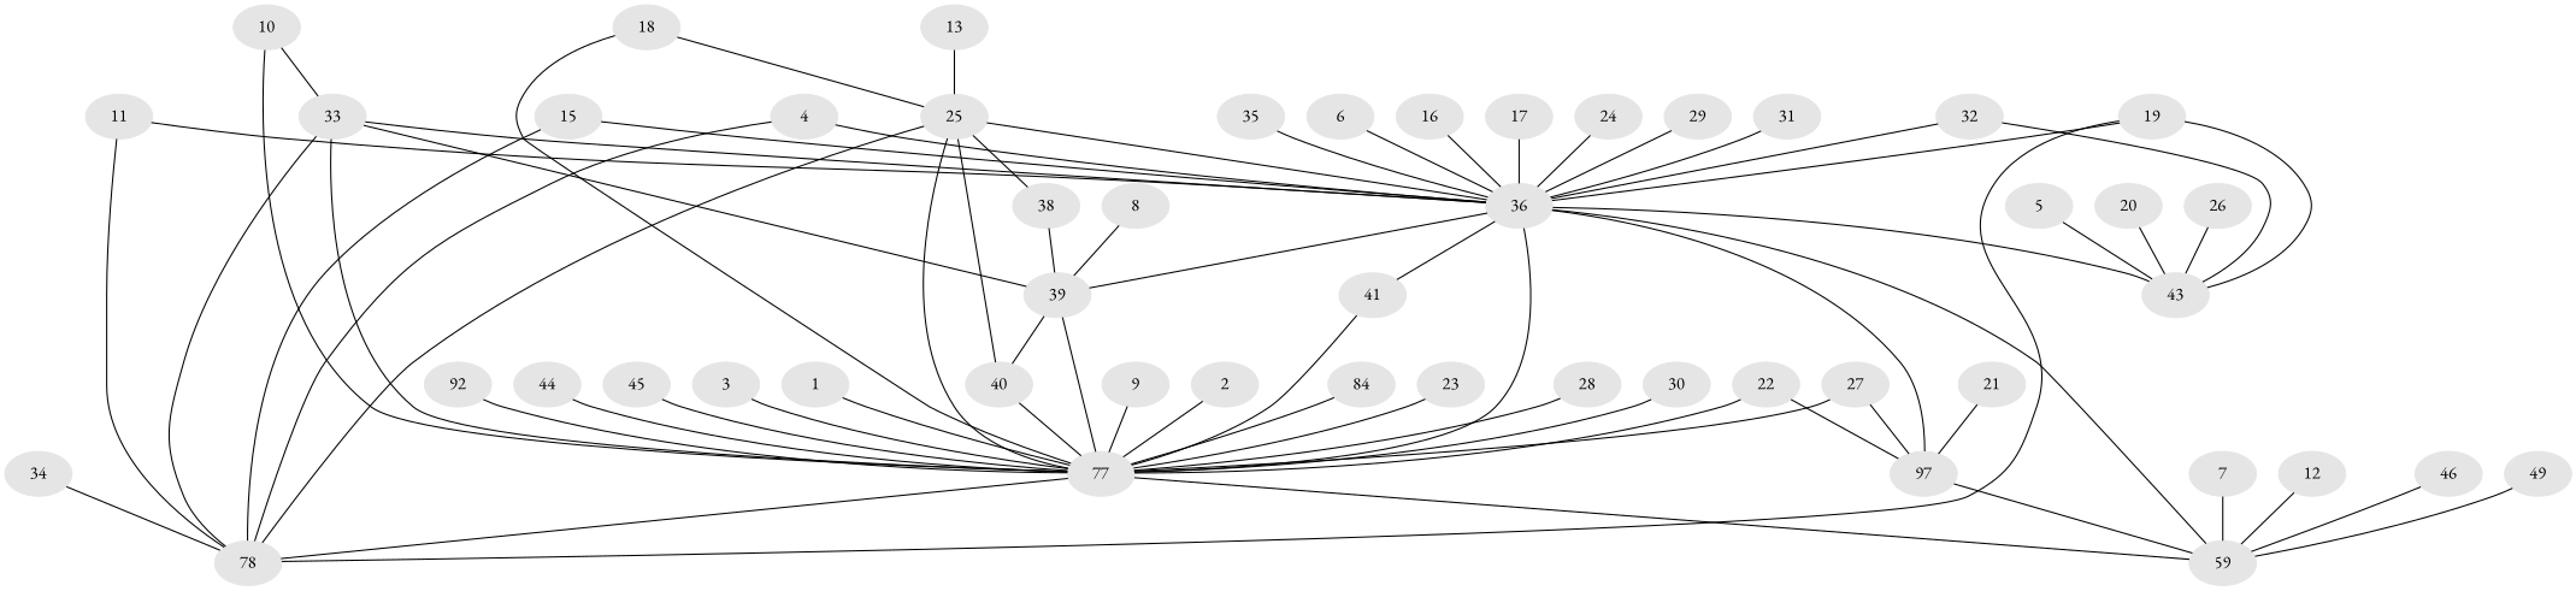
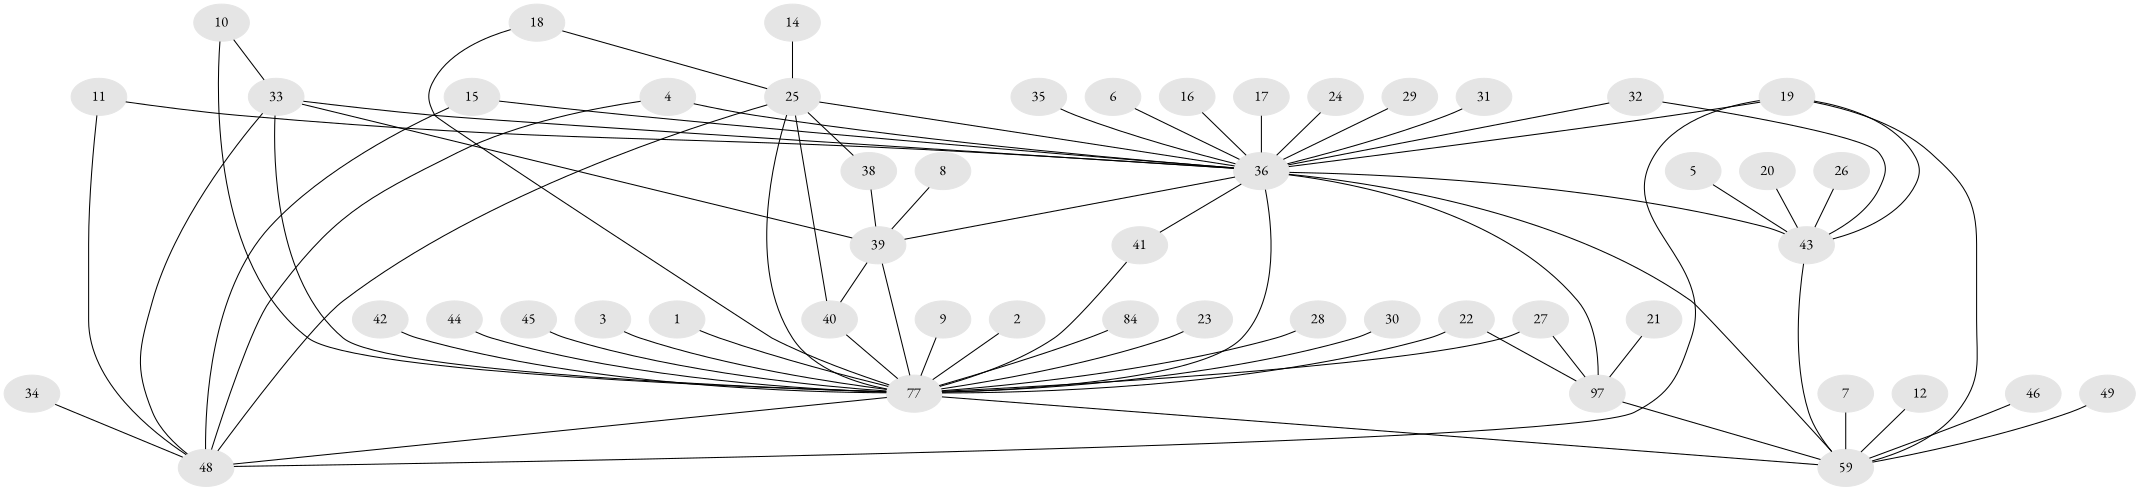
  graph {
    fontname="EB Garamond"
    node [color=gray90 fontname="EB Garamond" style=filled]
    edge [fontname="EB Garamond" weight=1.0]
    n1 [label=77]
    1
-   48 [label=78]
+   48
    n4 [label=59]
    2
    3
    4
    36
    43
    39
    n11 [label=97]
    41
    5
    6
    7
    8
    40
    9
    10
    33
    11
    12
-   13
+   13 [label=14]
    25
    38
    n26 [label=84]
    15
    16
    17
    18
    19
    20
    21
    22
    23
    24
    26
    27
    28
    29
    30
    31
    32
    34
    35
-   42 [label=92]
+   42
    44
    45
    46
    49
    n1 -- 48
    n1 -- n4
    1 -- n1
    2 -- n1
    3 -- n1
    4 -- 48
    4 -- 36
    36 -- n1 [weight=2.0]
    36 -- n4
    36 -- 43 [weight=2.0]
    36 -- 39
    36 -- n11 [weight=2.0]
    36 -- 41
+   43 -- n4
    39 -- n1
    39 -- 40
    n11 -- n4
    41 -- n1
    5 -- 43
    6 -- 36
    7 -- n4
    8 -- 39
    40 -- n1
    9 -- n1
    10 -- n1
    10 -- 33
    33 -- n1
    33 -- 48
    33 -- 36
    33 -- 39
    11 -- 48
    11 -- 36
    12 -- n4
    13 -- 25
    25 -- n1
    25 -- 48
    25 -- 36
    25 -- 40
    25 -- 38
    38 -- 39
    n26 -- n1
    15 -- 48
    15 -- 36
    16 -- 36
    17 -- 36
    18 -- n1
    18 -- 25
    19 -- 48
+   19 -- n4
    19 -- 36
    19 -- 43
    20 -- 43
    21 -- n11
    22 -- n1
    22 -- n11
    23 -- n1
    24 -- 36
    26 -- 43
    27 -- n1
    27 -- n11
    28 -- n1
    29 -- 36
    30 -- n1
    31 -- 36
    32 -- 36
    32 -- 43
    34 -- 48
    35 -- 36
    42 -- n1
    44 -- n1
    45 -- n1
    46 -- n4
    49 -- n4
  }
